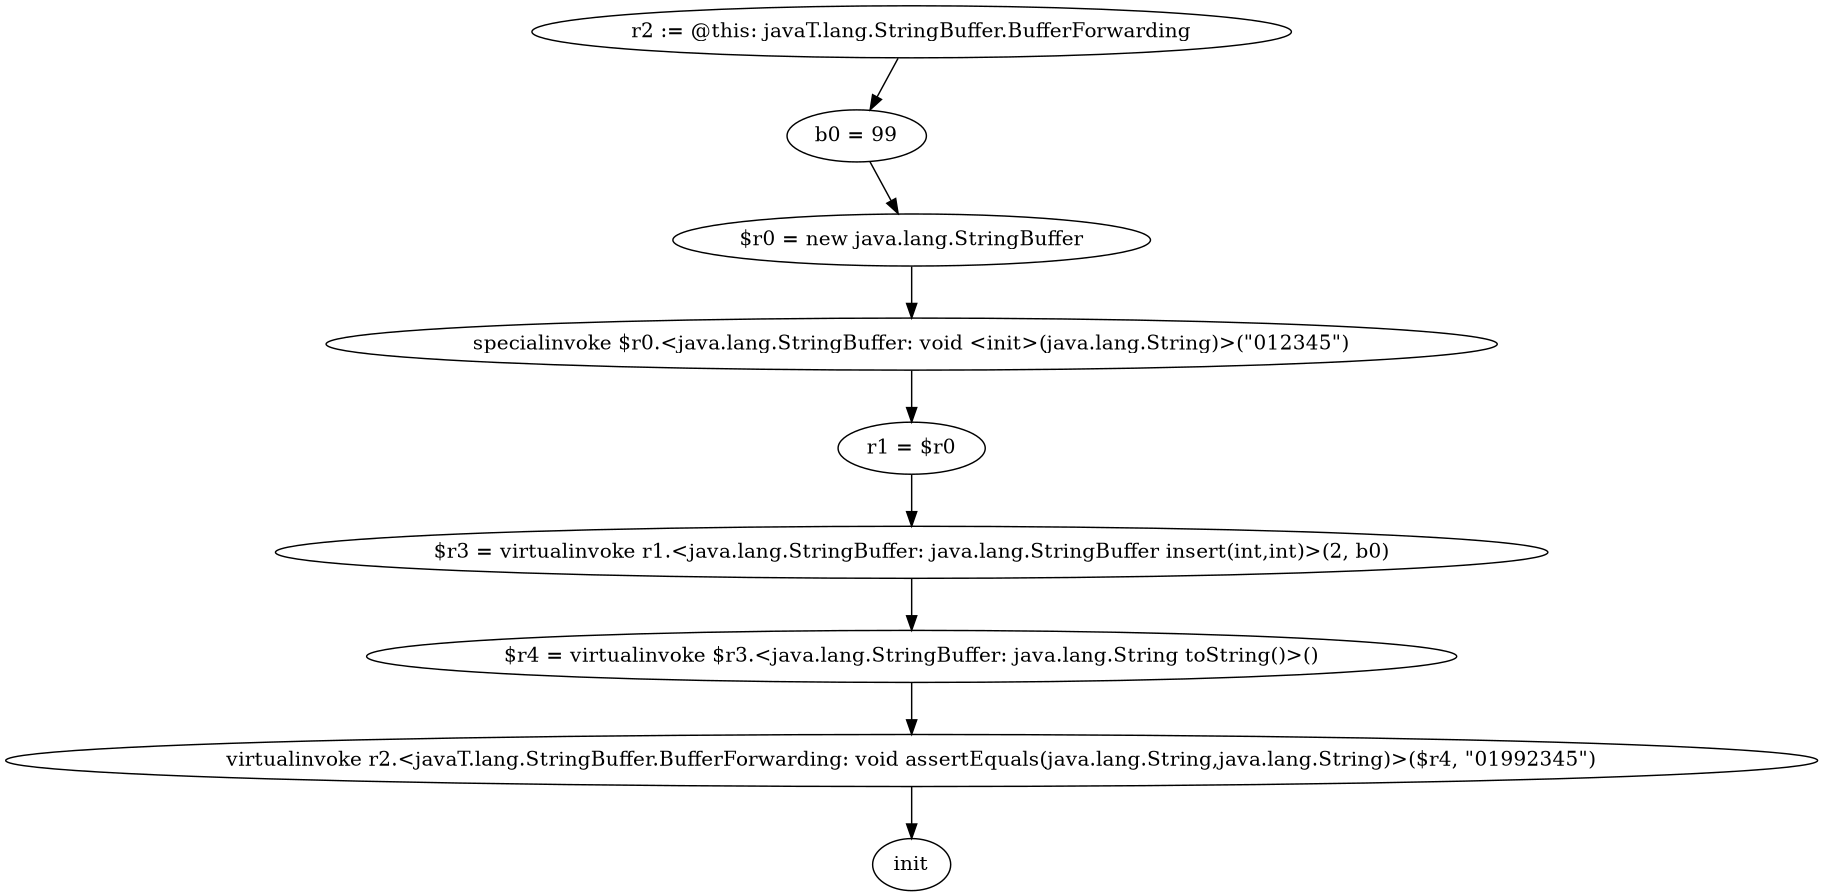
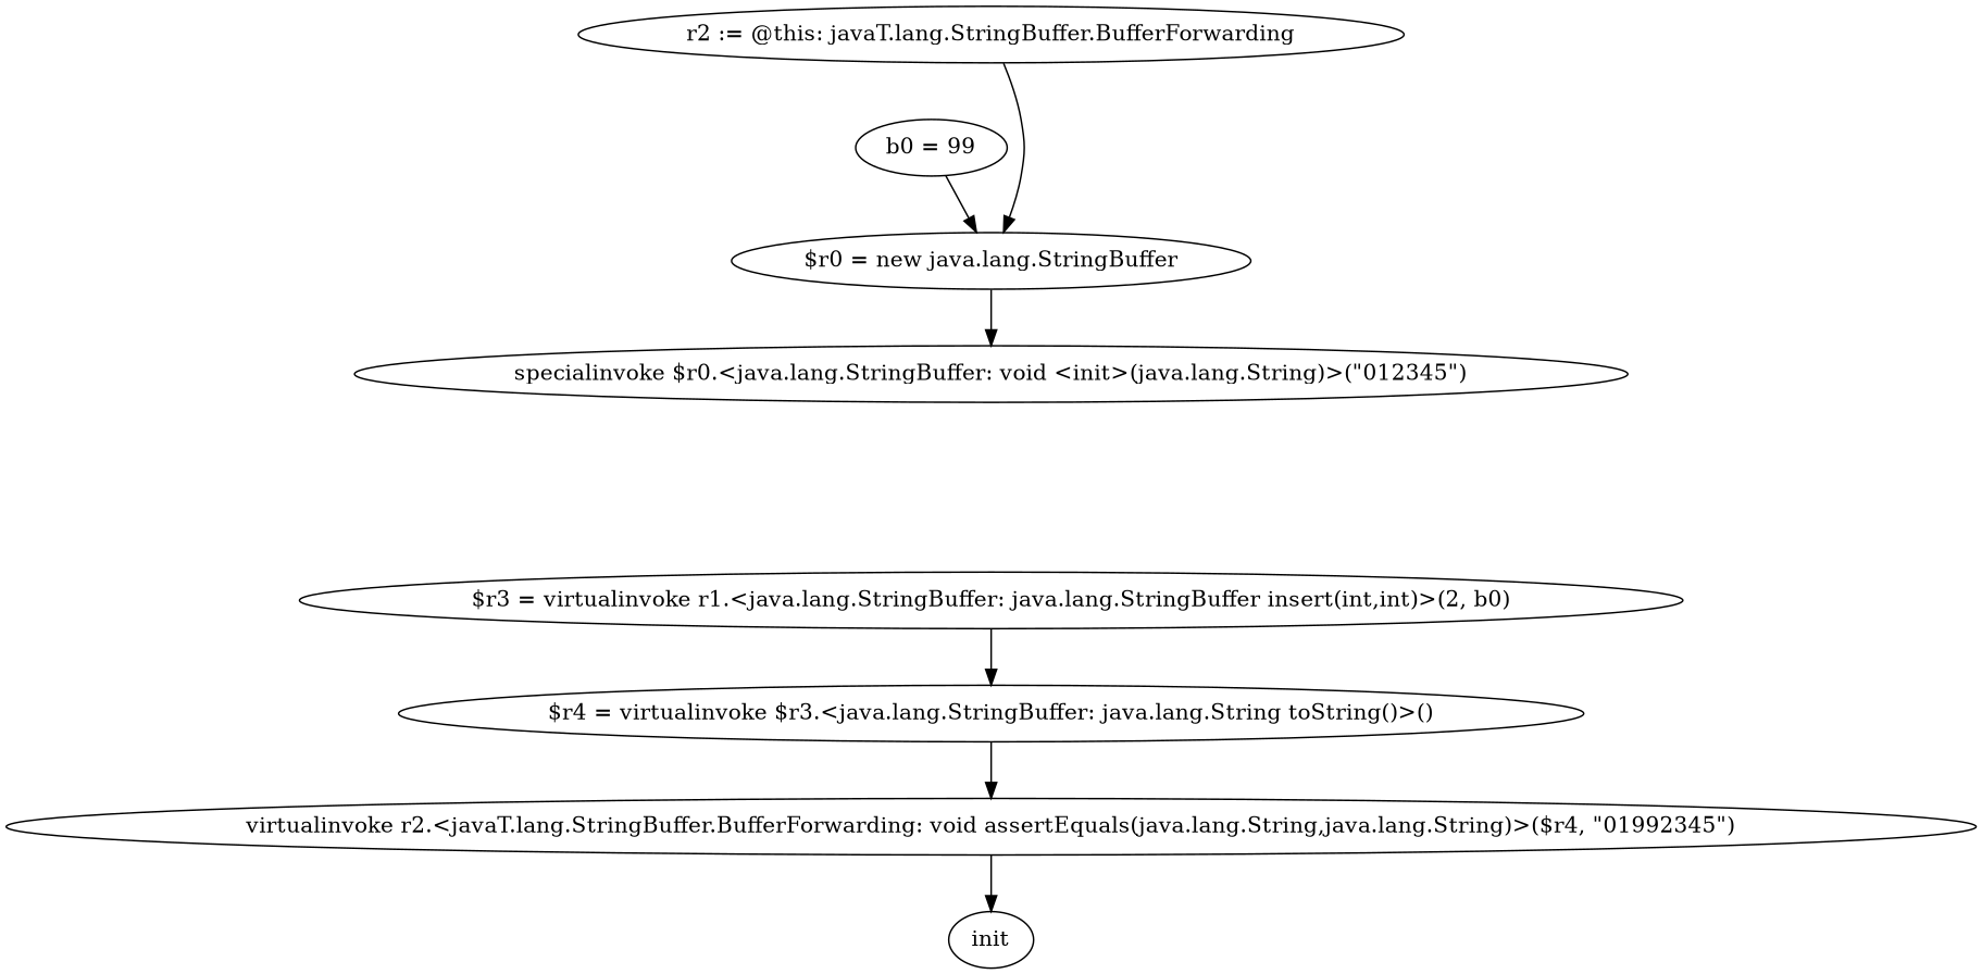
  digraph {
    "r2 := @this: javaT.lang.StringBuffer.BufferForwarding"
    "b0 = 99"
    "$r0 = new java.lang.StringBuffer"
    "specialinvoke $r0.<java.lang.StringBuffer: void <init>(java.lang.String)>(\"012345\")"
-   "r1 = $r0"
    "$r3 = virtualinvoke r1.<java.lang.StringBuffer: java.lang.StringBuffer insert(int,int)>(2, b0)"
    "$r4 = virtualinvoke $r3.<java.lang.StringBuffer: java.lang.String toString()>()"
    "virtualinvoke r2.<javaT.lang.StringBuffer.BufferForwarding: void assertEquals(java.lang.String,java.lang.String)>($r4, \"01992345\")"
    n9 [label=init]
-   "r2 := @this: javaT.lang.StringBuffer.BufferForwarding" -> "b0 = 99"
+   "r2 := @this: javaT.lang.StringBuffer.BufferForwarding" -> "$r0 = new java.lang.StringBuffer"
    "b0 = 99" -> "$r0 = new java.lang.StringBuffer"
    "$r0 = new java.lang.StringBuffer" -> "specialinvoke $r0.<java.lang.StringBuffer: void <init>(java.lang.String)>(\"012345\")"
-   "specialinvoke $r0.<java.lang.StringBuffer: void <init>(java.lang.String)>(\"012345\")" -> "r1 = $r0"
-   "r1 = $r0" -> "$r3 = virtualinvoke r1.<java.lang.StringBuffer: java.lang.StringBuffer insert(int,int)>(2, b0)"
    "$r3 = virtualinvoke r1.<java.lang.StringBuffer: java.lang.StringBuffer insert(int,int)>(2, b0)" -> "$r4 = virtualinvoke $r3.<java.lang.StringBuffer: java.lang.String toString()>()"
    "$r4 = virtualinvoke $r3.<java.lang.StringBuffer: java.lang.String toString()>()" -> "virtualinvoke r2.<javaT.lang.StringBuffer.BufferForwarding: void assertEquals(java.lang.String,java.lang.String)>($r4, \"01992345\")"
    "virtualinvoke r2.<javaT.lang.StringBuffer.BufferForwarding: void assertEquals(java.lang.String,java.lang.String)>($r4, \"01992345\")" -> n9
  }
